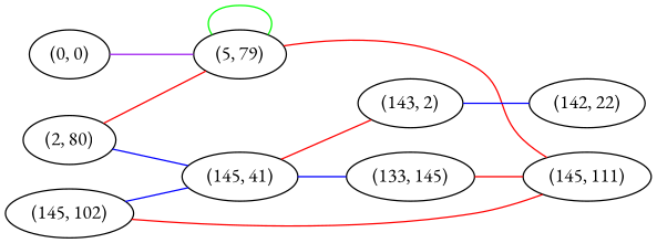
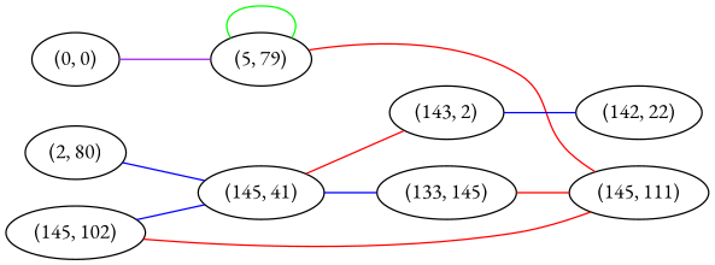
  graph {
    fontname="EB Garamond"
    rankdir=LR
    node [fontname="EB Garamond"]
    edge [color=red fontname="EB Garamond" weight=1]
    "(2, 80)"
    "(145, 41)"
    "(5, 79)"
    "(143, 2)"
    "(133, 145)"
    n6 [label="(145, 111)"]
    "(0, 0)"
    "(145, 102)"
    "(142, 22)"
    "(2, 80)" -- "(145, 41)" [color=blue weight=3]
-   "(2, 80)" -- "(5, 79)"
    "(145, 41)" -- "(143, 2)"
    "(145, 41)" -- "(133, 145)" [color=blue weight=3]
    "(5, 79)" -- "(5, 79)" [color=green weight=2]
    "(5, 79)" -- n6
    "(143, 2)" -- "(142, 22)" [color=blue weight=3]
    "(133, 145)" -- n6
    "(0, 0)" -- "(5, 79)" [color=purple weight=4]
    "(145, 102)" -- "(145, 41)" [color=blue weight=3]
    "(145, 102)" -- n6
  }
